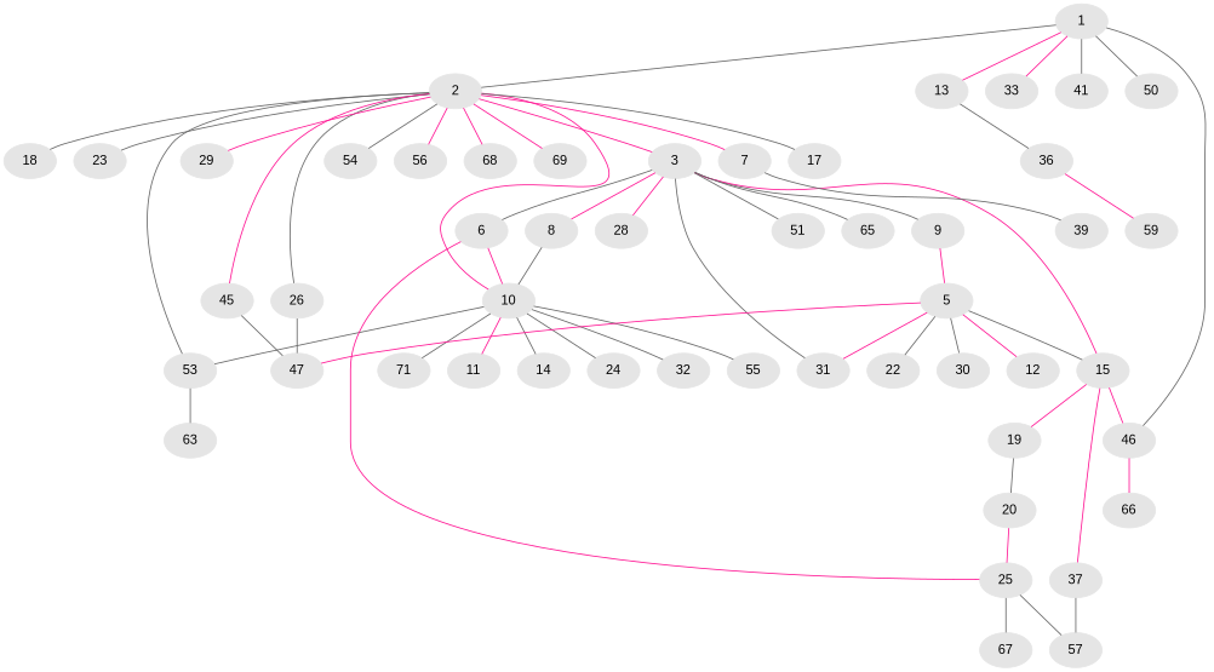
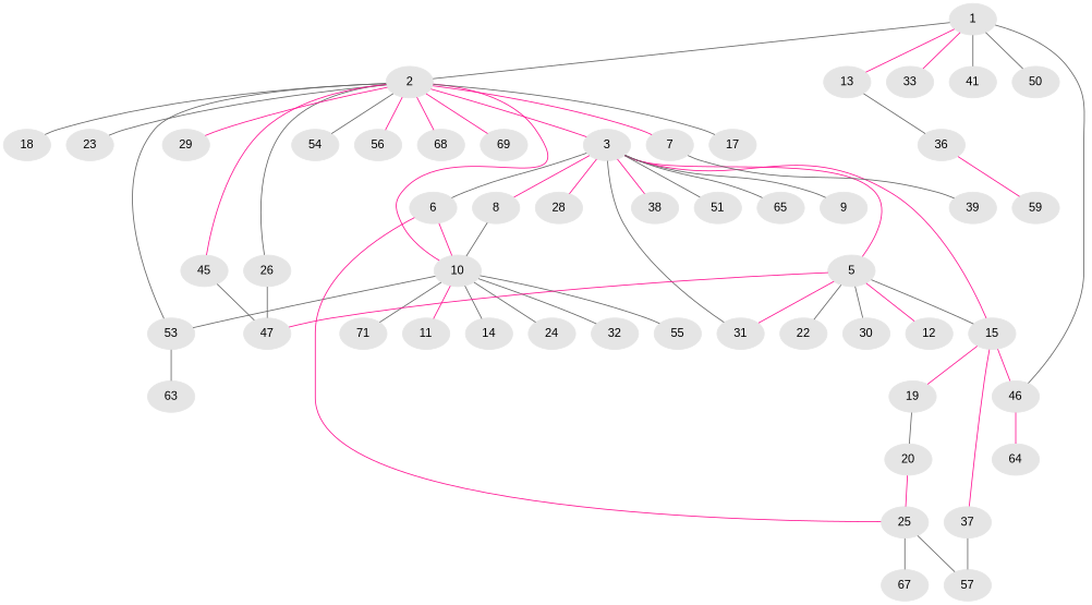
  graph {
    fontname="Liberation Sans"
    node [color=gray90 fontname="Liberation Sans" style=filled]
    edge [color=gray40 fontname="Liberation Sans"]
    1 [super="+48"]
    2 [super="+44"]
    13
    33
    41
    50
    46
    3 [super="+4"]
    7 [super="+32"]
    10 [super="+35"]
    17 [super="+34"]
    18
    23
    26 [super="+62"]
    29
    45 [super="+66"]
    53 [super="+72"]
    54
    56
    68
    69
    36 [super="+52"]
    37
    57
    5 [super="+60"]
    6 [super="+21"]
    8 [super="+16"]
    9
    15 [super="+27"]
    28
    31 [super="+49"]
+   38
    51
    65
    39
    11
    14 [super="+58"]
    24
    n39 [label=32]
    55
    71
    47 [super="+61"]
    63
    12 [super="+40"]
    22
    30
    25 [super="+70"]
    19
    67
    59
    20 [super="+43"]
-   64 [label=66]
+   64
    1 -- 2
    1 -- 13 [color=deeppink]
    1 -- 33 [color=deeppink]
    1 -- 41 [weight=2]
    1 -- 50
    1 -- 46
    2 -- 3 [color=deeppink weight=2]
    2 -- 7 [color=deeppink]
    2 -- 10 [color=deeppink]
    2 -- 17
    2 -- 18
    2 -- 23
    2 -- 26
    2 -- 29 [color=deeppink]
    2 -- 45 [color=deeppink]
    2 -- 53
    2 -- 54
    2 -- 56 [color=deeppink]
    2 -- 68 [color=deeppink]
    2 -- 69 [color=deeppink]
    13 -- 36
    46 -- 64 [color=deeppink]
-   9 -- 5 [color=deeppink]
+   3 -- 5 [color=deeppink]
    3 -- 6
    3 -- 8 [color=deeppink]
    3 -- 9
    3 -- 15 [color=deeppink]
    3 -- 28 [color=deeppink]
    3 -- 31
+   3 -- 38 [color=deeppink]
    3 -- 51
    3 -- 65
    7 -- 39
    10 -- 53
    10 -- 11 [color=deeppink]
    10 -- 14
    10 -- 24
    10 -- n39
    10 -- 55
    10 -- 71
    26 -- 47
    45 -- 47
    53 -- 63
    36 -- 59 [color=deeppink]
    37 -- 57
    5 -- 15
    5 -- 31 [color=deeppink]
    5 -- 47 [color=deeppink]
    5 -- 12 [color=deeppink]
    5 -- 22
    5 -- 30
    6 -- 10 [color=deeppink]
    6 -- 25 [color=deeppink]
    8 -- 10
    15 -- 46 [color=deeppink weight=2]
    15 -- 37 [color=deeppink]
    15 -- 19 [color=deeppink]
    25 -- 57
    25 -- 67
    19 -- 20
    20 -- 25 [color=deeppink]
  }
